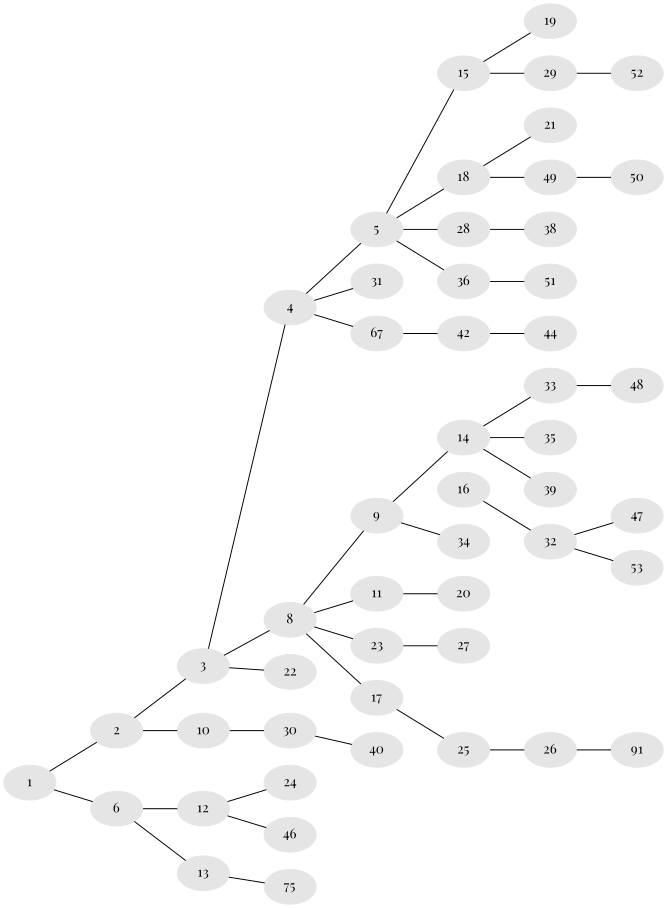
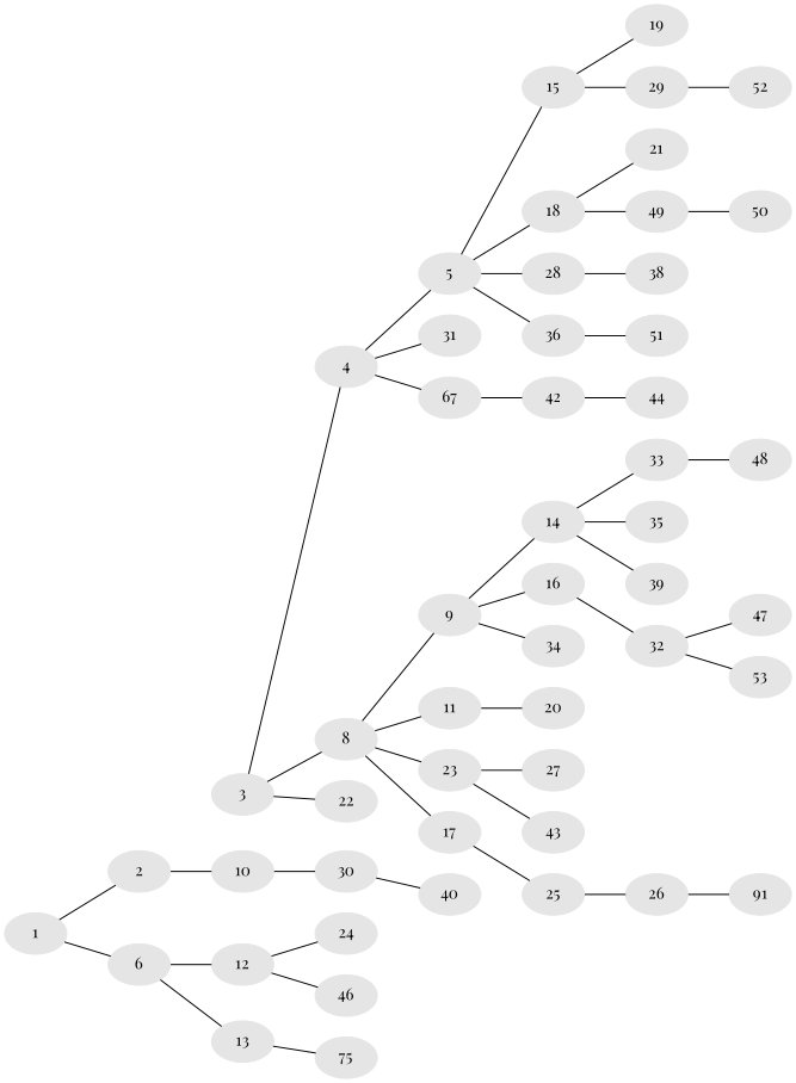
  graph {
    fontname="Playfair Display"
    rankdir=LR
    node [color=gray90 fontname="Playfair Display" style=filled]
    edge [fontname="Playfair Display"]
    1
    2
    6
    3
    10
    12
    13
    4
    8
    22
    5
    31
    n13 [label=67]
    9
    11
    23
    17
    15
    18
    28
    36
    42
    19
    29
    21
    49
    38
    51
    30
    24
    46
    n32 [label=75]
    14
    16
    34
    20
    27
+   43
    33
    35
    39
    32
    40
    25
    48
    52
    47
    53
    26
    50
    n51 [label=91]
    44
    1 -- 2
    1 -- 6
-   2 -- 3
    2 -- 10
    6 -- 12
    6 -- 13
    3 -- 4
    3 -- 8
    3 -- 22
    10 -- 30
    12 -- 24
    12 -- 46
    13 -- n32
    4 -- 5
    4 -- 31
    4 -- n13
    8 -- 9
    8 -- 11
    8 -- 23
    8 -- 17
    5 -- 15
    5 -- 18
    5 -- 28
    5 -- 36
    n13 -- 42
    9 -- 14
+   9 -- 16
    9 -- 34
    11 -- 20
    23 -- 27
+   23 -- 43
    17 -- 25
    15 -- 19
    15 -- 29
    18 -- 21
    18 -- 49
    28 -- 38
    36 -- 51
    42 -- 44
    29 -- 52
    49 -- 50
    30 -- 40
    14 -- 33
    14 -- 35
    14 -- 39
    16 -- 32
    33 -- 48
    32 -- 47
    32 -- 53
    25 -- 26
    26 -- n51
  }
